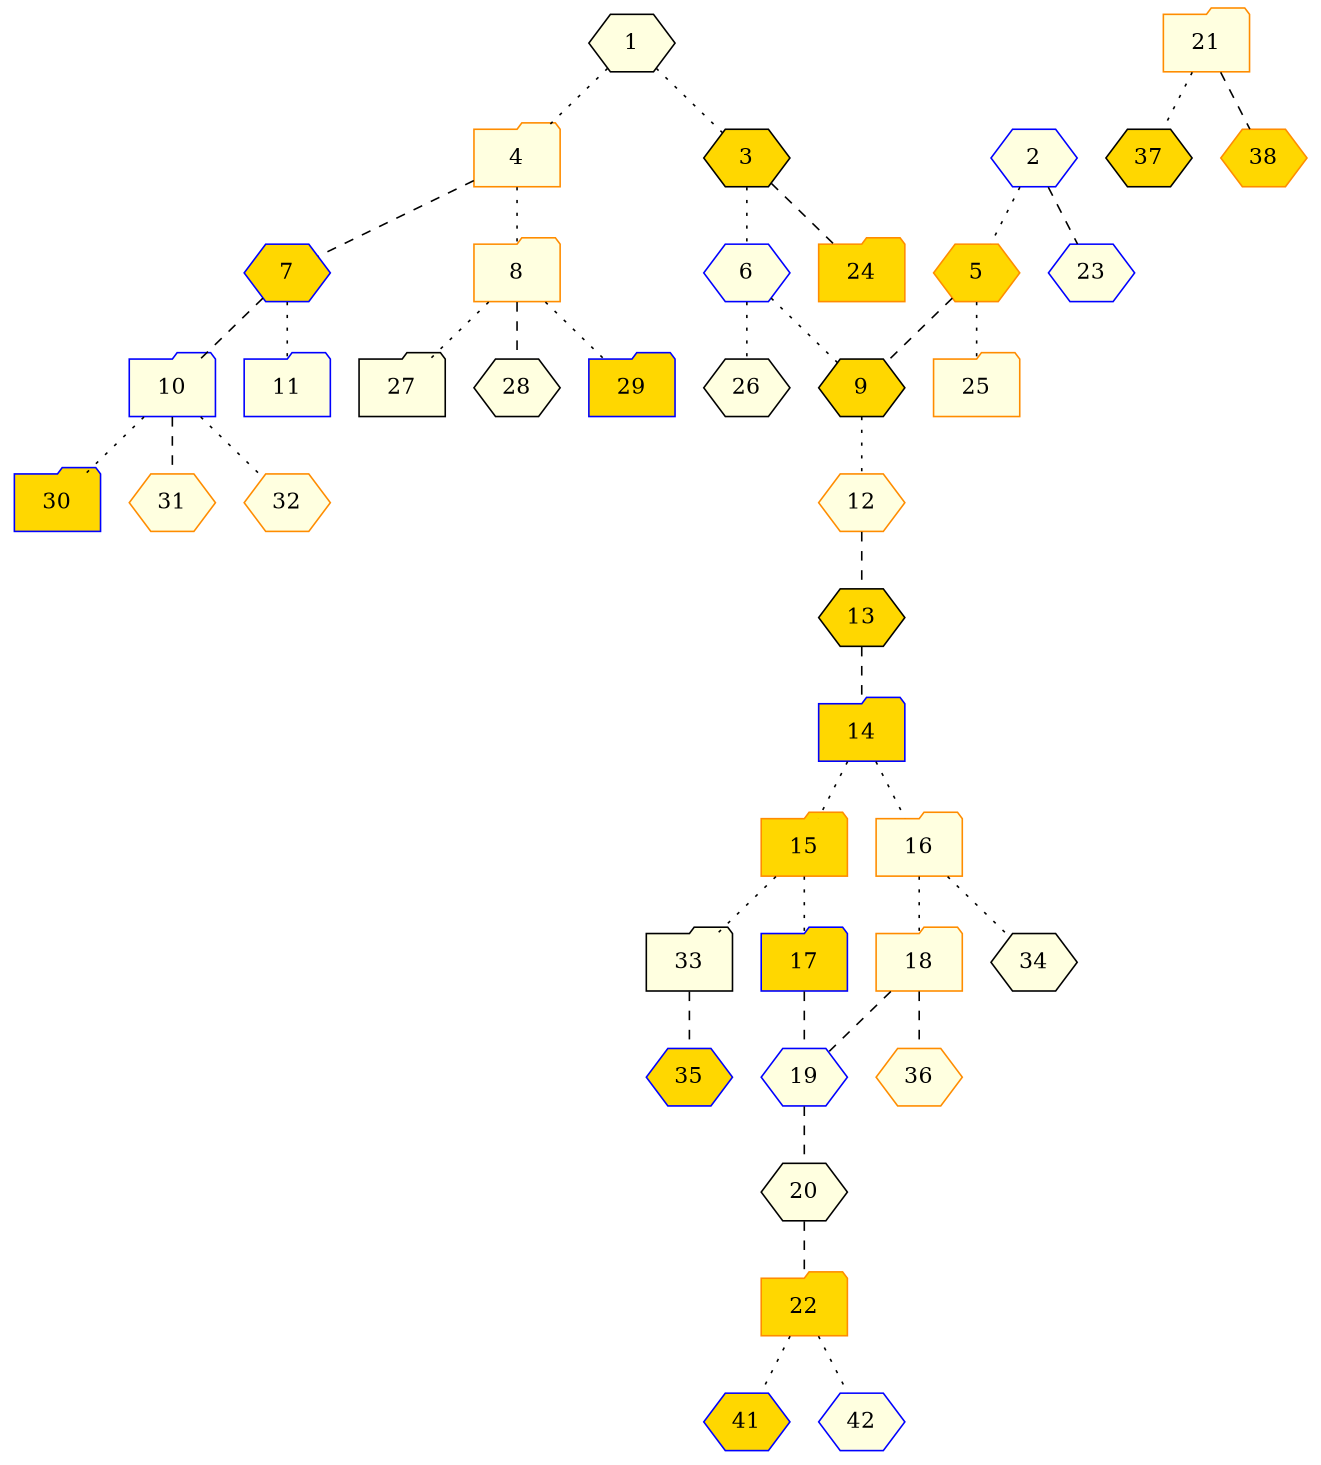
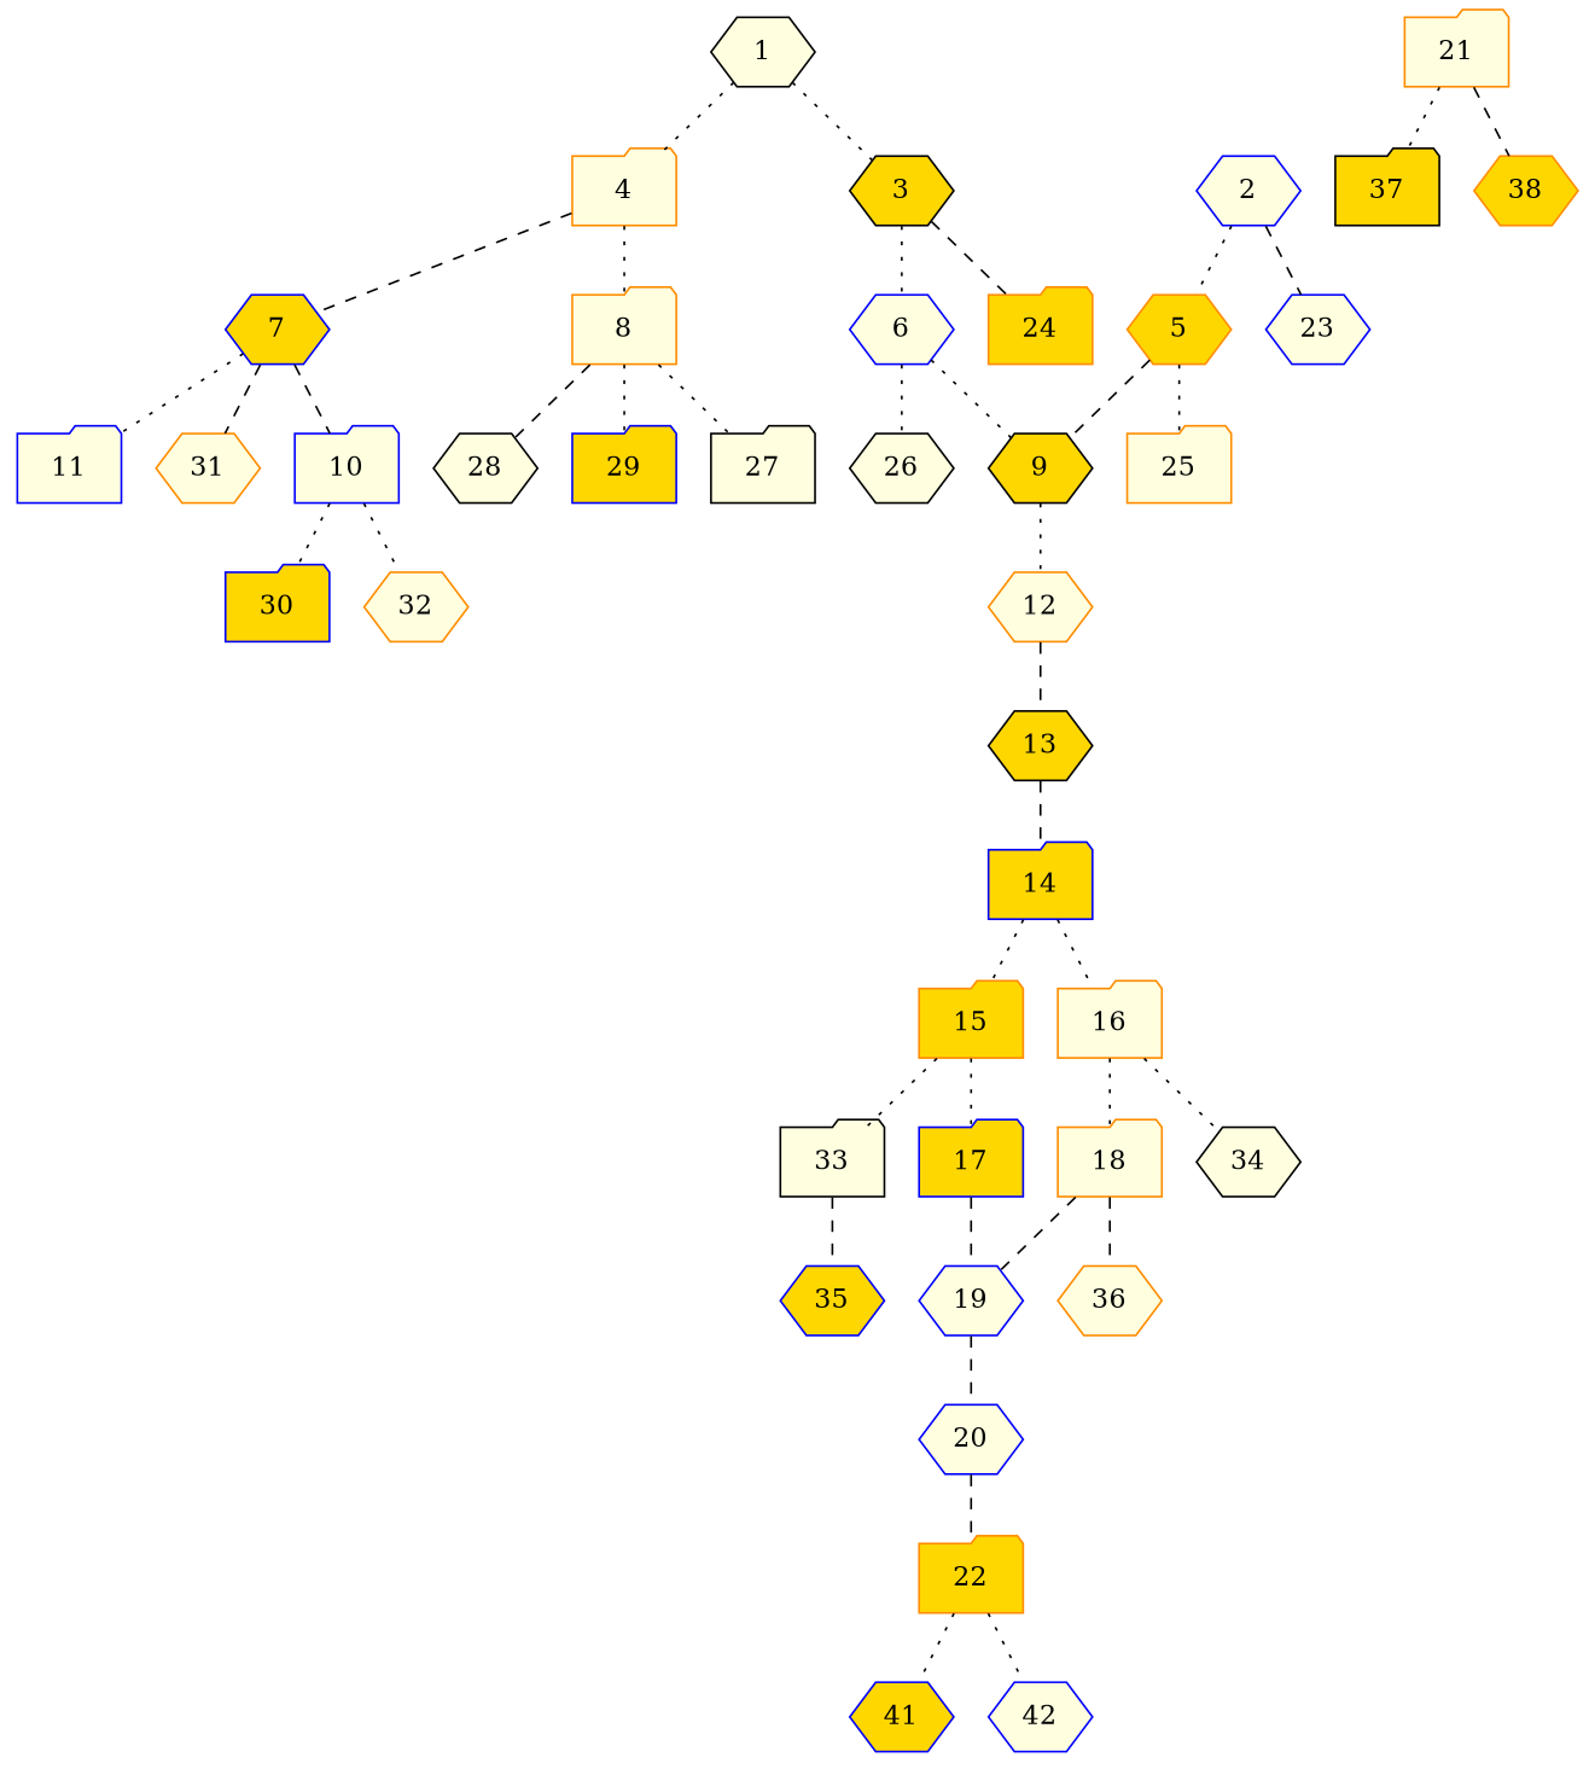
  graph {
    node [chem=H color=darkorange fillcolor=lightyellow shape=hexagon style=filled]
    edge [style=dotted valence=1]
    1 [chem=C color=black]
    3 [chem=C color=black fillcolor=gold]
    4 [chem=N shape=folder]
    2 [chem=C color=blue]
    5 [chem=C fillcolor=gold]
    23 [color=blue]
    6 [chem=C color=blue]
    24 [fillcolor=gold shape=folder]
    7 [chem=C color=blue fillcolor=gold]
    8 [chem=C shape=folder]
    9 [chem=C color=black fillcolor=gold]
    25 [shape=folder]
    26 [color=black]
    10 [chem=C color=blue shape=folder]
    11 [chem=O color=blue shape=folder]
    27 [color=black shape=folder]
    28 [color=black]
    29 [color=blue fillcolor=gold shape=folder]
    12 [chem=N]
    30 [color=blue fillcolor=gold shape=folder]
    31
    32
    13 [chem=N color=black fillcolor=gold]
    14 [chem=C color=blue fillcolor=gold shape=folder]
    15 [chem=C fillcolor=gold shape=folder]
    16 [chem=C shape=folder]
    17 [chem=C color=blue fillcolor=gold shape=folder]
    33 [color=black shape=folder]
    18 [chem=C shape=folder]
    34 [color=black]
    19 [chem=C color=blue]
    35 [color=blue fillcolor=gold]
    36
-   20 [chem=N color=black]
+   20 [chem=N color=blue]
    22 [chem=C fillcolor=gold shape=folder]
    21 [chem=C shape=folder]
-   37 [color=black fillcolor=gold]
+   37 [color=black fillcolor=gold shape=folder]
    38 [fillcolor=gold]
    41 [color=blue fillcolor=gold]
    42 [color=blue]
    1 -- 3 [valence=2]
    1 -- 4
    3 -- 6
    3 -- 24 [style=dashed]
    4 -- 7 [style=dashed]
    4 -- 8
    2 -- 5 [valence=2]
    2 -- 23 [style=dashed]
    5 -- 9 [style=dashed]
    5 -- 25
    6 -- 9 [valence=2]
    6 -- 26
    7 -- 10 [style=dashed]
    7 -- 11 [valence=2]
    8 -- 27
    8 -- 28 [style=dashed]
    8 -- 29
    9 -- 12
    10 -- 30
-   10 -- 31 [style=dashed]
+   7 -- 31 [style=dashed]
    10 -- 32
    12 -- 13 [style=dashed valence=2]
    13 -- 14 [style=dashed]
    14 -- 15 [valence=2]
    14 -- 16
    15 -- 17
    15 -- 33
    16 -- 18 [valence=2]
    16 -- 34
    17 -- 19 [style=dashed valence=2]
    33 -- 35 [style=dashed]
    18 -- 19 [style=dashed]
    18 -- 36 [style=dashed]
    19 -- 20 [style=dashed]
    20 -- 22 [style=dashed]
    22 -- 41
    22 -- 42
    21 -- 37
    21 -- 38 [style=dashed]
  }
